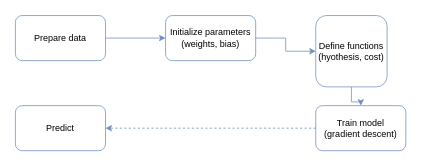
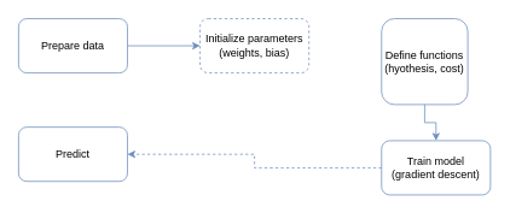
  <mxCell id="0" />
  <mxCell id="1" parent="0" />
  <mxCell id="2" value="" style="edgeStyle=orthogonalEdgeStyle;rounded=0;orthogonalLoop=1;jettySize=auto;html=1;fillColor=#dae8fc;strokeColor=#6c8ebf;" parent="1" source="3" target="5" edge="1"><mxGeometry relative="1" as="geometry" /></mxCell>
  <mxCell id="3" value="Prepare data" style="rounded=1;whiteSpace=wrap;html=1;strokeColor=#6c8ebf;fillColor=none;" parent="1" vertex="1"><mxGeometry x="20" y="20" width="120" height="60" as="geometry" /></mxCell>
- <mxCell id="4" value="" style="edgeStyle=orthogonalEdgeStyle;rounded=0;orthogonalLoop=1;jettySize=auto;html=1;fillColor=#dae8fc;strokeColor=#6c8ebf;" parent="1" source="5" target="7" edge="1"><mxGeometry relative="1" as="geometry" /></mxCell>
- <mxCell id="5" value="Initialize parameters (weights, bias)" style="rounded=1;whiteSpace=wrap;html=1;strokeColor=#6c8ebf;fillColor=none;" parent="1" vertex="1"><mxGeometry x="220" y="20" width="120" height="60" as="geometry" /></mxCell>
+ <mxCell id="5" value="Initialize parameters (weights, bias)" style="rounded=1;whiteSpace=wrap;html=1;strokeColor=#6c8ebf;fillColor=none;dashed=1;" parent="1" vertex="1"><mxGeometry x="220" y="20" width="120" height="60" as="geometry" /></mxCell>
  <mxCell id="6" value="" style="edgeStyle=orthogonalEdgeStyle;rounded=0;orthogonalLoop=1;jettySize=auto;html=1;fillColor=#dae8fc;strokeColor=#6c8ebf;" parent="1" source="7" target="9" edge="1"><mxGeometry relative="1" as="geometry" /></mxCell>
  <mxCell id="7" value="Define functions (hyothesis, cost)" style="rounded=1;whiteSpace=wrap;html=1;strokeColor=#6c8ebf;fillColor=none;" parent="1" vertex="1"><mxGeometry x="420" y="20" width="95" height="95" as="geometry" /></mxCell>
  <mxCell id="8" value="" style="edgeStyle=orthogonalEdgeStyle;rounded=0;orthogonalLoop=1;jettySize=auto;html=1;fillColor=#dae8fc;strokeColor=#6c8ebf;dashed=1;" parent="1" source="9" target="10" edge="1"><mxGeometry relative="1" as="geometry" /></mxCell>
- <mxCell id="9" value="Train model&lt;br&gt;(gradient descent)" style="rounded=1;whiteSpace=wrap;html=1;strokeColor=#6c8ebf;fillColor=none;" parent="1" vertex="1"><mxGeometry x="420" y="140" width="120" height="60" as="geometry" /></mxCell>
+ <mxCell id="9" value="Train model&lt;br&gt;(gradient descent)" style="rounded=1;whiteSpace=wrap;html=1;strokeColor=#6c8ebf;fillColor=none;" parent="1" vertex="1"><mxGeometry x="420" y="155" width="120" height="60" as="geometry" /></mxCell>
  <mxCell id="10" value="Predict" style="rounded=1;whiteSpace=wrap;html=1;strokeColor=#6c8ebf;fillColor=none;" parent="1" vertex="1"><mxGeometry x="20" y="140" width="120" height="60" as="geometry" /></mxCell>
